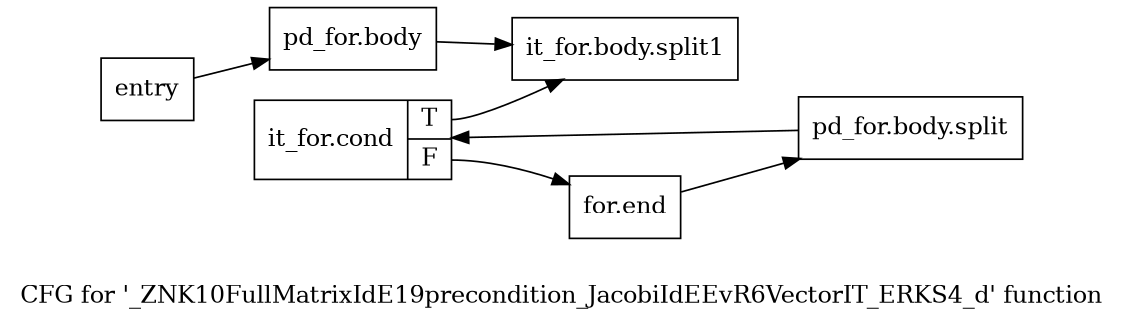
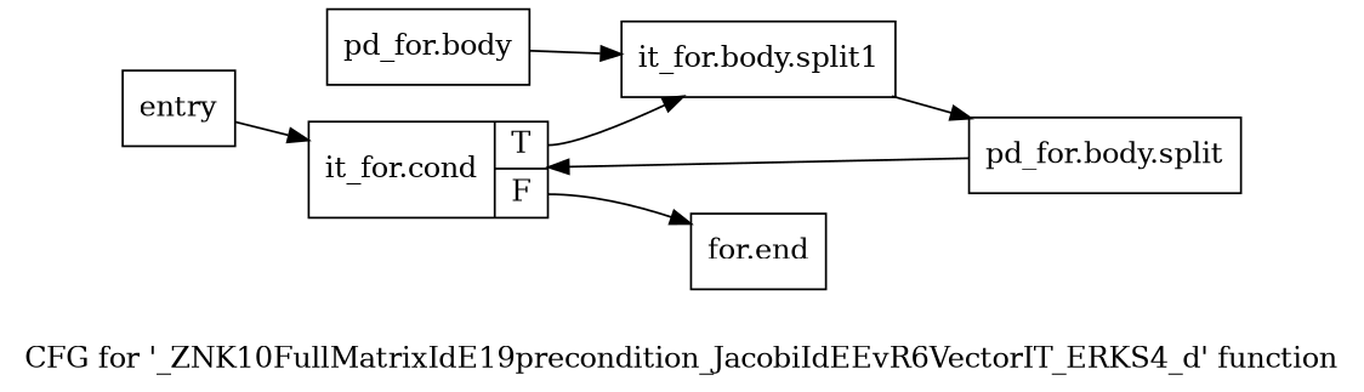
  digraph {
    label="CFG for '_ZNK10FullMatrixIdE19precondition_JacobiIdEEvR6VectorIT_ERKS4_d' function"
    rankdir=LR
    node [shape=record]
    n1 [label="{entry}"]
    n2 [label="{it_for.cond|{<s0>T|<s1>F}}"]
    n3 [label="{for.end}"]
    n4 [label="{it_for.body.split1}"]
    n5 [label="{pd_for.body}"]
    n6 [label="{pd_for.body.split}"]
-   n1 -> n5
+   n1 -> n2
    n2 -> n3 [tailport=s1]
    n2 -> n4 [tailport=s0]
-   n3 -> n6
+   n4 -> n6
    n5 -> n4
    n6 -> n2
  }
